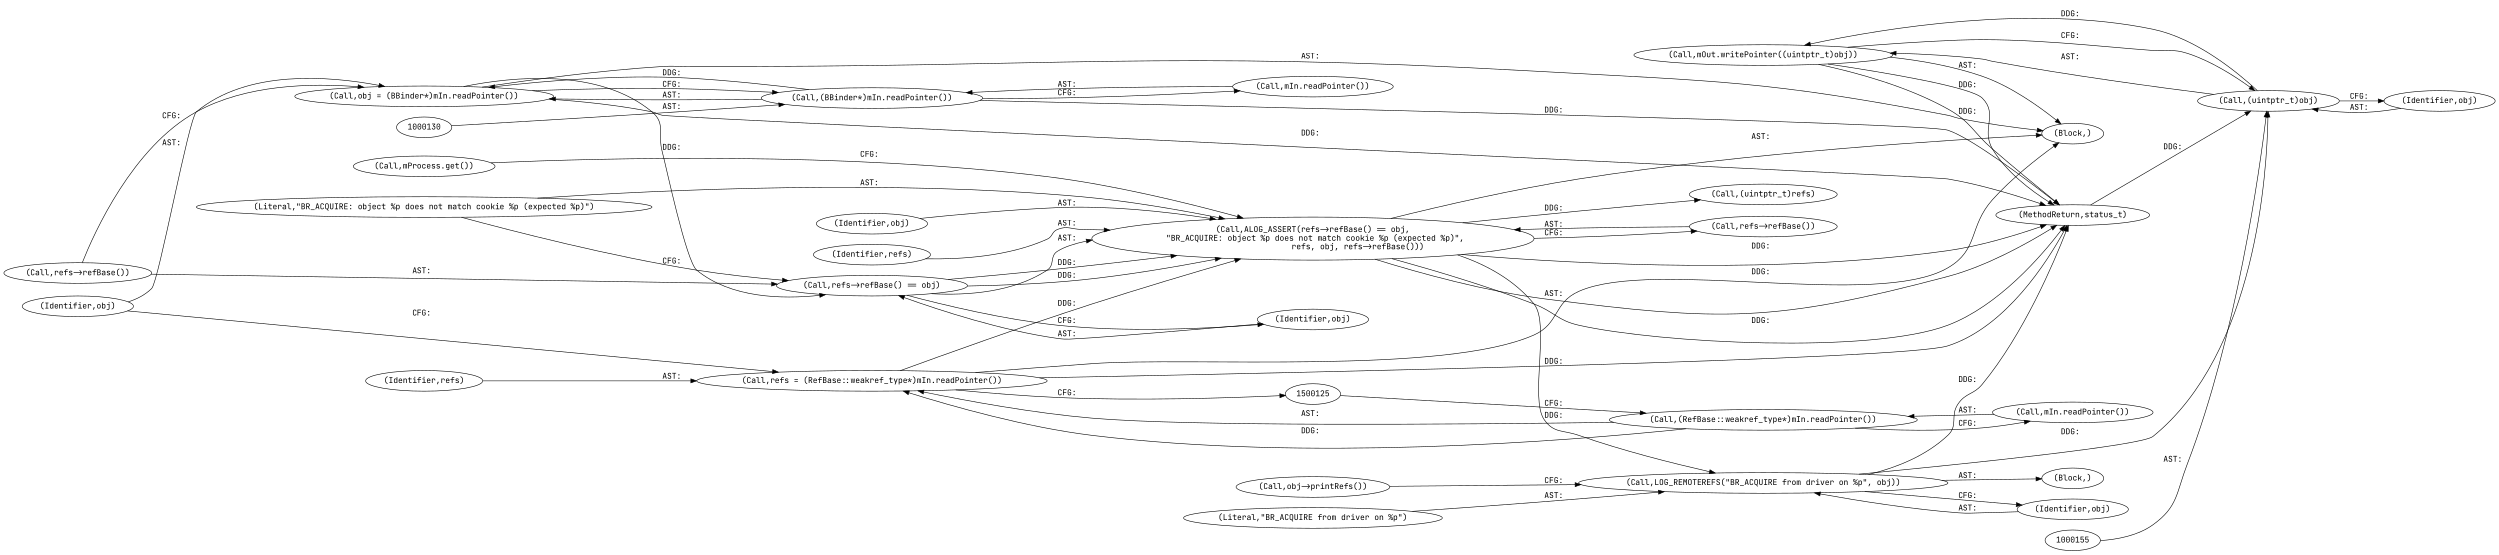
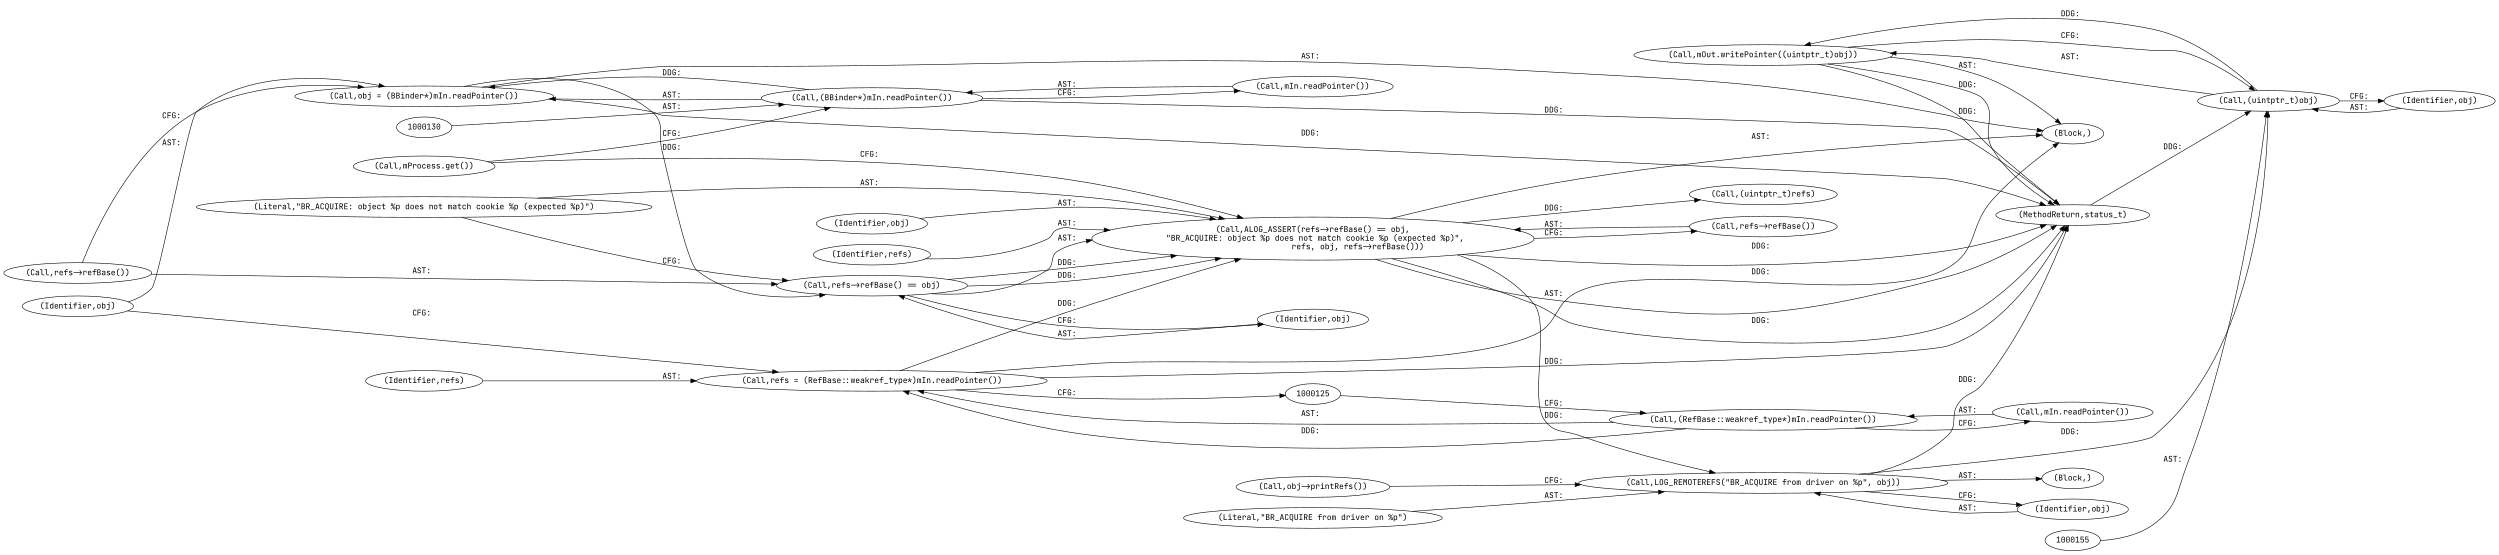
  digraph {
    fontname="JetBrains Mono"
    rankdir=LR
    node [fontname="JetBrains Mono"]
    edge [fontname="JetBrains Mono"]
    n1 [label="(Call,mOut.writePointer((uintptr_t)obj))"]
    n2 [label="(Call,(uintptr_t)obj)"]
    n3 [label="(Block,)"]
    n4 [label="(MethodReturn,status_t)"]
    n5 [label="(Identifier,obj)"]
    n6 [label="(Call,LOG_REMOTEREFS(\"BR_ACQUIRE from driver on %p\", obj))"]
    n7 [label="(Block,)"]
    n8 [label="(Identifier,obj)"]
    n9 [label="(Call,ALOG_ASSERT(refs->refBase() == obj,\n \"BR_ACQUIRE: object %p does not match cookie %p (expected %p)\",\n                   refs, obj, refs->refBase()))"]
    n10 [label="(Call,(uintptr_t)refs)"]
    n11 [label="(Call,refs->refBase())"]
    n12 [label="(Call,refs->refBase() == obj)"]
    n13 [label="(Identifier,obj)"]
    n14 [label="(Call,obj = (BBinder*)mIn.readPointer())"]
    n15 [label="(Call,(BBinder*)mIn.readPointer())"]
    n16 [label="(Call,mIn.readPointer())"]
    n17 [label="(Call,refs = (RefBase::weakref_type*)mIn.readPointer())"]
-   1000125 [label=1500125]
+   1000125
    n19 [label="(Call,(RefBase::weakref_type*)mIn.readPointer())"]
    n20 [label="(Call,mIn.readPointer())"]
    n21 [label="(Call,obj->printRefs())"]
    n22 [label="(Identifier,refs)"]
    n23 [label="(Literal,\"BR_ACQUIRE from driver on %p\")"]
    n24 [label="(Identifier,obj)"]
    n25 [label="(Call,mProcess.get())"]
    n26 [label="(Call,refs->refBase())"]
    n27 [label="(Identifier,refs)"]
    n28 [label="(Literal,\"BR_ACQUIRE: object %p does not match cookie %p (expected %p)\")"]
    n29 [label="(Identifier,obj)"]
    1000155
    1000130
    n1 -> n2 [label="CFG: "]
    n1 -> n3 [label="AST: "]
    n1 -> n4 [label="DDG: "]
    n1 -> n4 [label="DDG: "]
    n2 -> n1 [label="AST: "]
    n2 -> n1 [label="DDG: "]
    n2 -> n5 [label="CFG: "]
    n4 -> n2 [label="DDG: "]
    n5 -> n2 [label="AST: "]
    n6 -> n2 [label="DDG: "]
    n6 -> n4 [label="DDG: "]
    n6 -> n7 [label="AST: "]
    n6 -> n8 [label="CFG: "]
    n8 -> n6 [label="AST: "]
    n9 -> n3 [label="AST: "]
    n9 -> n4 [label="DDG: "]
    n9 -> n4 [label="DDG: "]
    n9 -> n4 [label="DDG: "]
    n9 -> n6 [label="DDG: "]
    n9 -> n10 [label="DDG: "]
    n9 -> n11 [label="CFG: "]
    n11 -> n9 [label="AST: "]
    n12 -> n9 [label="AST: "]
    n12 -> n9 [label="DDG: "]
    n12 -> n9 [label="DDG: "]
    n12 -> n13 [label="CFG: "]
    n13 -> n12 [label="AST: "]
    n14 -> n3 [label="AST: "]
    n14 -> n4 [label="DDG: "]
    n14 -> n12 [label="DDG: "]
-   n14 -> n15 [label="CFG: "]
+   n25 -> n15 [label="CFG: "]
    n15 -> n4 [label="DDG: "]
    n15 -> n14 [label="AST: "]
    n15 -> n14 [label="DDG: "]
    n15 -> n16 [label="CFG: "]
    n16 -> n15 [label="AST: "]
    n17 -> n3 [label="AST: "]
    n17 -> n4 [label="DDG: "]
    n17 -> n9 [label="DDG: "]
    n17 -> 1000125 [label="CFG: "]
    1000125 -> n19 [label="CFG: "]
    n19 -> n17 [label="AST: "]
    n19 -> n17 [label="DDG: "]
    n19 -> n20 [label="CFG: "]
    n20 -> n19 [label="AST: "]
    n21 -> n6 [label="CFG: "]
    n22 -> n17 [label="AST: "]
    n23 -> n6 [label="AST: "]
    n24 -> n9 [label="AST: "]
    n25 -> n9 [label="CFG: "]
    n26 -> n12 [label="AST: "]
    n26 -> n14 [label="CFG: "]
    n27 -> n9 [label="AST: "]
    n28 -> n9 [label="AST: "]
    n28 -> n12 [label="CFG: "]
    n29 -> n14 [label="AST: "]
    n29 -> n17 [label="CFG: "]
    1000155 -> n2 [label="AST: "]
    1000130 -> n15 [label="AST: "]
  }
